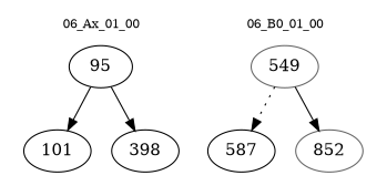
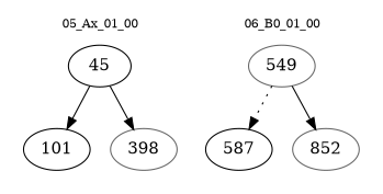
  digraph {
    node [color=black]
    edge [color=black style=solid]
-   n1 [label=95]
+   n1 [label=45]
    n2 [label=101]
-   n3 [label=398]
+   n3 [color=gray40 label=398]
    n4 [color=gray40 label=549]
    n5 [label=587]
    n6 [color=gray40 label=852]
    subgraph cluster_1 {
      color=white
      fontsize=10
-     label="06_Ax_01_00"
+     label="05_Ax_01_00"
      n1
      n2
      n3
    }
    subgraph cluster_2 {
      color=white
      fontsize=10
      label="06_B0_01_00"
      n4
      n5
      n6
    }
    n1 -> n2
    n1 -> n3
    n4 -> n5 [style=dotted]
    n4 -> n6
  }
